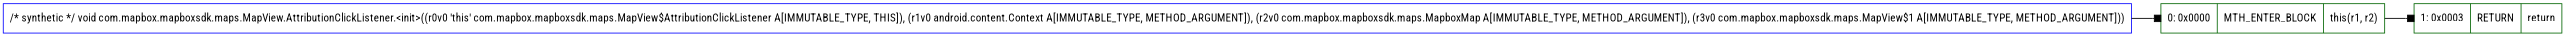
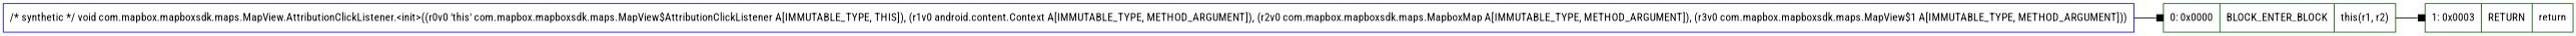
  digraph {
    rankdir=LR
    fontname="Roboto Condensed"
    node [shape=record color=darkgreen fontname="Roboto Condensed"]
    edge [arrowhead=box fontname="Roboto Condensed"]
-   n1 [label="{0\:\ 0x0000|MTH_ENTER_BLOCK\l|this(r1, r2)\l}"]
+   n1 [label="{0\:\ 0x0000|BLOCK_ENTER_BLOCK\l|this(r1, r2)\l}"]
    n2 [label="{1\:\ 0x0003|RETURN\l|return\l}"]
    n3 [label="{\/* synthetic *\/ void com.mapbox.mapboxsdk.maps.MapView.AttributionClickListener.\<init\>((r0v0 'this' com.mapbox.mapboxsdk.maps.MapView$AttributionClickListener A[IMMUTABLE_TYPE, THIS]), (r1v0 android.content.Context A[IMMUTABLE_TYPE, METHOD_ARGUMENT]), (r2v0 com.mapbox.mapboxsdk.maps.MapboxMap A[IMMUTABLE_TYPE, METHOD_ARGUMENT]), (r3v0 com.mapbox.mapboxsdk.maps.MapView$1 A[IMMUTABLE_TYPE, METHOD_ARGUMENT])) }" color=blue]
    n1 -> n2
    n3 -> n1
  }
